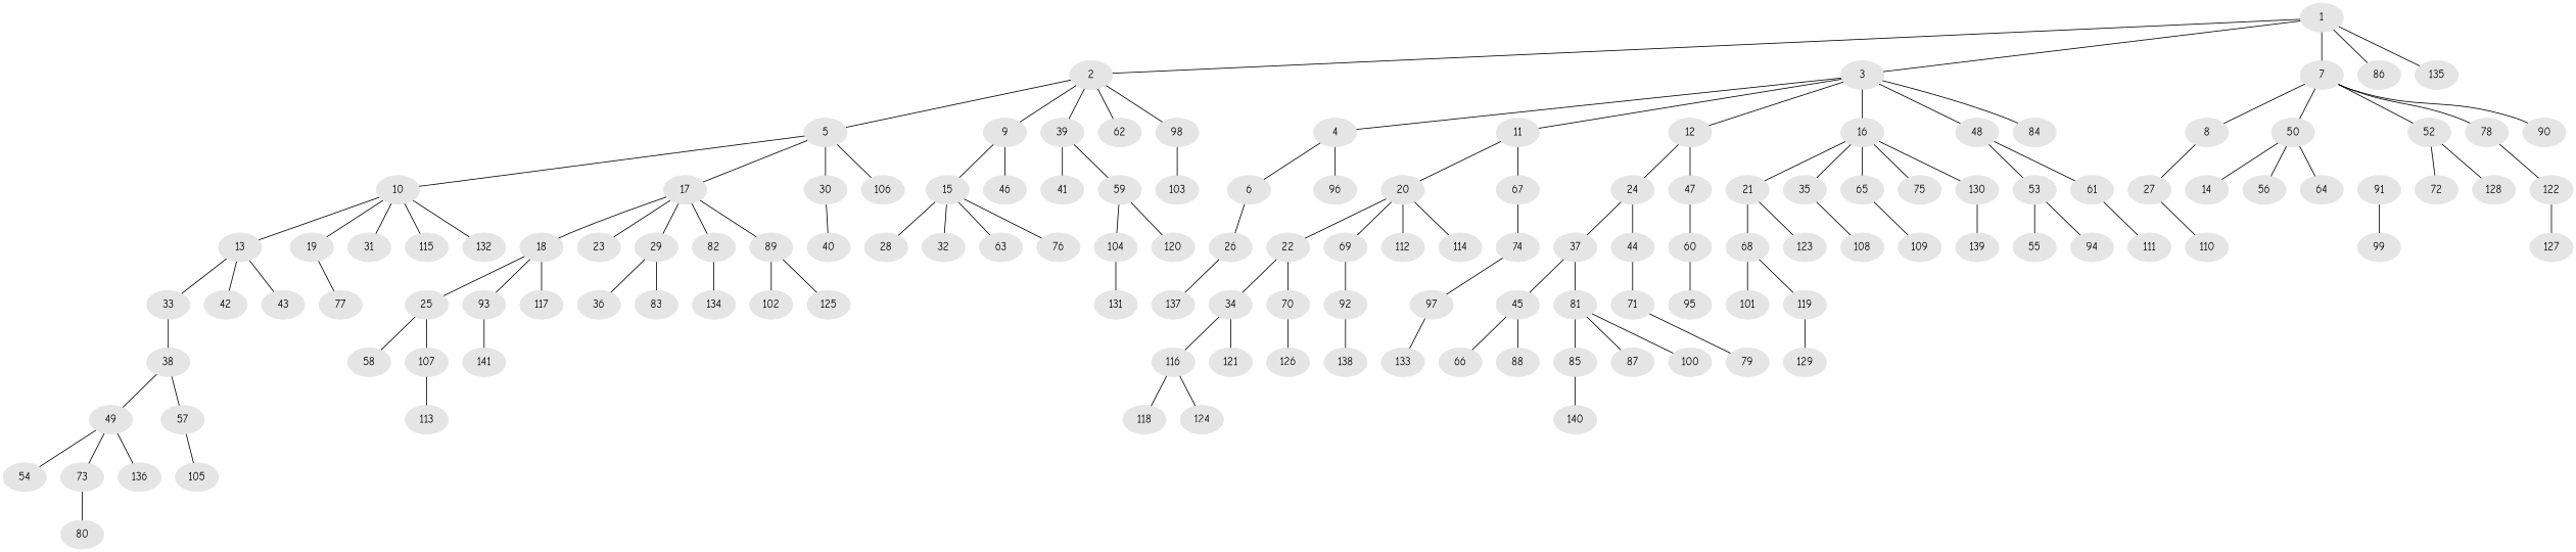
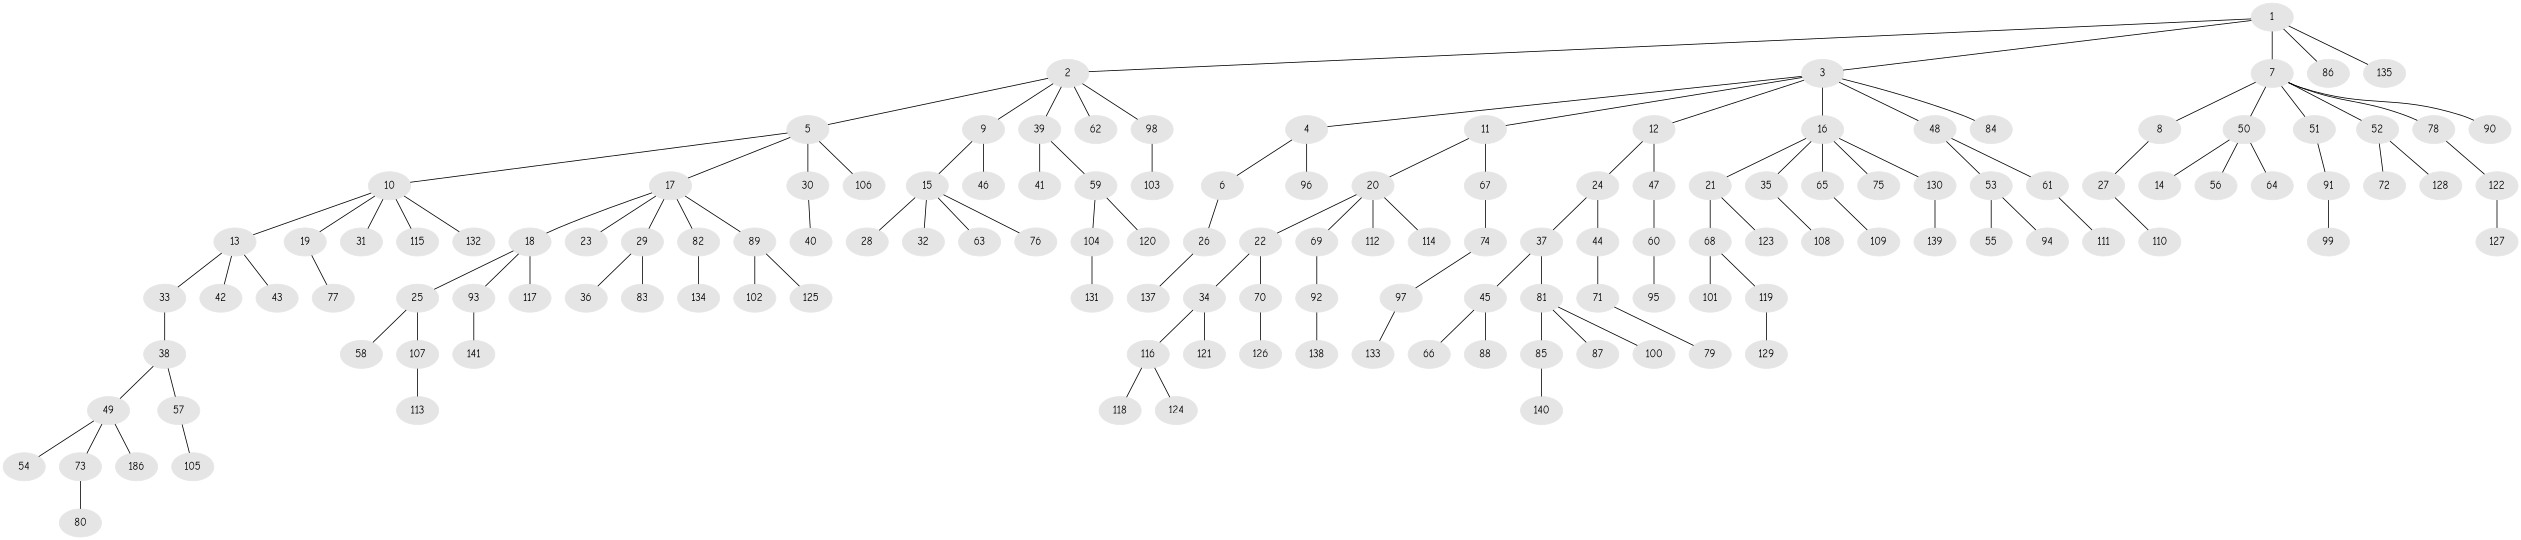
  graph {
    fontname="Comic Neue"
    node [color=gray90 fontname="Comic Neue" style=filled]
    edge [fontname="Comic Neue"]
    1
    2
    3
    7
    86
    135
    5
    9
    39
    62
    98
    4
    11
    12
    16
    48
    84
    8
    50
+   51
    52
    78
    90
    10
    17
    30
    106
    15
    46
    41
    59
    103
    6
    96
    20
    67
    24
    47
    21
    35
    65
    75
    130
    53
    61
    26
    13
    19
    31
    115
    132
    18
    23
    29
    82
    89
    40
    137
    27
    14
    56
    64
    91
    72
    128
    122
    110
    28
    32
    63
    76
    33
    42
    43
    77
    22
    69
    112
    114
    74
    37
    44
    60
    38
    68
    123
    108
    109
    139
    25
    93
    117
    36
    83
    134
    102
    125
    58
    107
    141
    34
    70
    92
    101
    119
    116
    121
    126
    45
    81
    71
    113
    49
    57
    118
    124
    66
    88
    85
    87
    100
    54
    73
-   136
+   136 [label=186]
    105
    104
    120
    79
    95
    55
    94
    111
    80
    99
    131
    97
    129
    138
    133
    127
    140
    1 -- 2
    1 -- 3
    1 -- 7
    1 -- 86
    1 -- 135
    2 -- 5
    2 -- 9
    2 -- 39
    2 -- 62
    2 -- 98
    3 -- 4
    3 -- 11
    3 -- 12
    3 -- 16
    3 -- 48
    3 -- 84
    7 -- 8
    7 -- 50
+   7 -- 51
    7 -- 52
    7 -- 78
    7 -- 90
    5 -- 10
    5 -- 17
    5 -- 30
    5 -- 106
    9 -- 15
    9 -- 46
    39 -- 41
    39 -- 59
    98 -- 103
    4 -- 6
    4 -- 96
    11 -- 20
    11 -- 67
    12 -- 24
    12 -- 47
    16 -- 21
    16 -- 35
    16 -- 65
    16 -- 75
    16 -- 130
    48 -- 53
    48 -- 61
    8 -- 27
    50 -- 14
    50 -- 56
    50 -- 64
+   51 -- 91
    52 -- 72
    52 -- 128
    78 -- 122
    10 -- 13
    10 -- 19
    10 -- 31
    10 -- 115
    10 -- 132
    17 -- 18
    17 -- 23
    17 -- 29
    17 -- 82
    17 -- 89
    30 -- 40
    15 -- 28
    15 -- 32
    15 -- 63
    15 -- 76
    59 -- 104
    59 -- 120
    6 -- 26
    20 -- 22
    20 -- 69
    20 -- 112
    20 -- 114
    67 -- 74
    24 -- 37
    24 -- 44
    47 -- 60
    21 -- 68
    21 -- 123
    35 -- 108
    65 -- 109
    130 -- 139
    53 -- 55
    53 -- 94
    61 -- 111
    26 -- 137
    13 -- 33
    13 -- 42
    13 -- 43
    19 -- 77
    18 -- 25
    18 -- 93
    18 -- 117
    29 -- 36
    29 -- 83
    82 -- 134
    89 -- 102
    89 -- 125
    27 -- 110
    91 -- 99
    122 -- 127
    33 -- 38
    22 -- 34
    22 -- 70
    69 -- 92
    74 -- 97
    37 -- 45
    37 -- 81
    44 -- 71
    60 -- 95
    38 -- 49
    38 -- 57
    68 -- 101
    68 -- 119
    25 -- 58
    25 -- 107
    93 -- 141
    107 -- 113
    34 -- 116
    34 -- 121
    70 -- 126
    92 -- 138
    119 -- 129
    116 -- 118
    116 -- 124
    45 -- 66
    45 -- 88
    81 -- 85
    81 -- 87
    81 -- 100
    71 -- 79
    49 -- 54
    49 -- 73
    49 -- 136
    57 -- 105
    85 -- 140
    73 -- 80
    104 -- 131
    97 -- 133
  }
